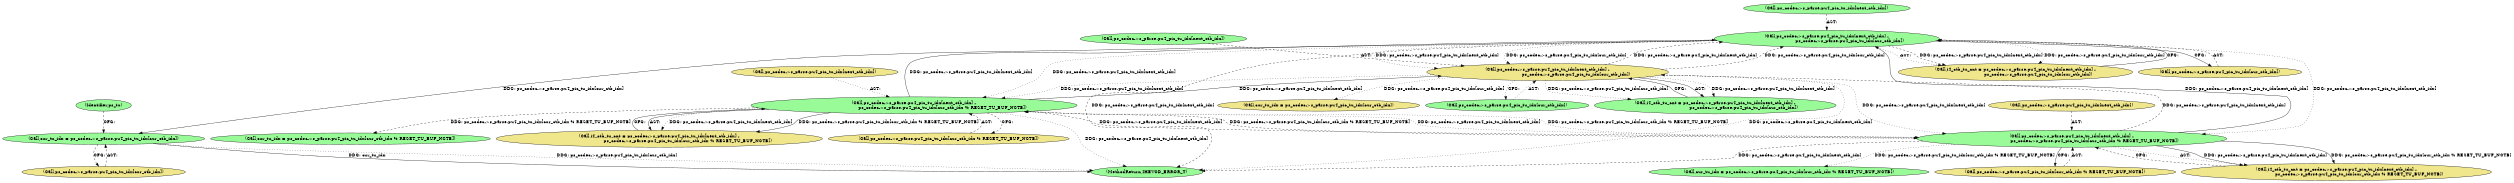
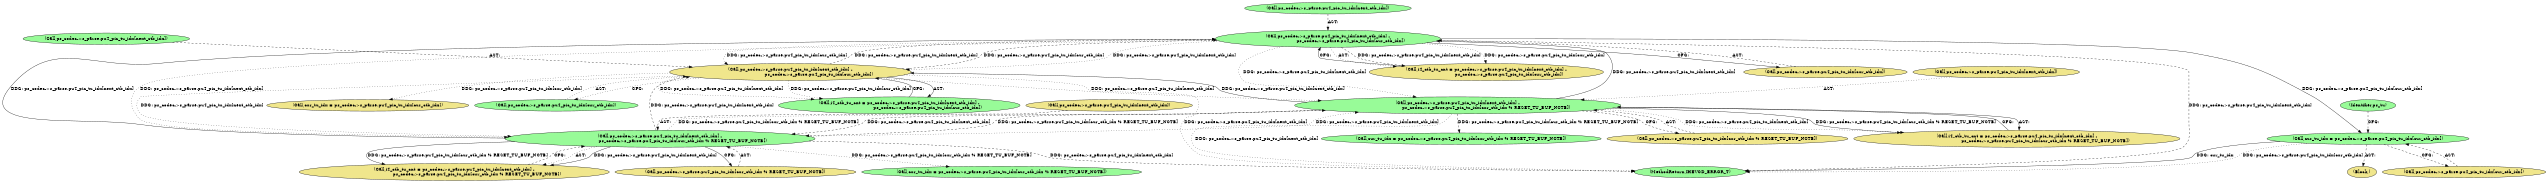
  digraph {
    node [fillcolor=palegreen style=filled]
    edge [style=dotted]
    n1 [label="(Call,cur_tu_idx = ps_codec->s_parse.pu4_pic_tu_idx[cur_ctb_idx])"]
    n2 [label="(MethodReturn,IHEVCD_ERROR_T)"]
+   n3 [fillcolor=khaki label="(Block,)"]
    n4 [fillcolor=khaki label="(Call,ps_codec->s_parse.pu4_pic_tu_idx[cur_ctb_idx])"]
    n5 [label="(Call,ps_codec->s_parse.pu4_pic_tu_idx[next_ctb_idx] -\n                                ps_codec->s_parse.pu4_pic_tu_idx[cur_ctb_idx])"]
    n6 [fillcolor=khaki label="(Call,ps_codec->s_parse.pu4_pic_tu_idx[next_ctb_idx] -\n                                        ps_codec->s_parse.pu4_pic_tu_idx[cur_ctb_idx])"]
    n7 [label="(Call,ps_codec->s_parse.pu4_pic_tu_idx[next_ctb_idx] -\n                                        ps_codec->s_parse.pu4_pic_tu_idx[cur_ctb_idx % RESET_TU_BUF_NCTB])"]
    n8 [label="(Call,ps_codec->s_parse.pu4_pic_tu_idx[next_ctb_idx] -\n                                ps_codec->s_parse.pu4_pic_tu_idx[cur_ctb_idx % RESET_TU_BUF_NCTB])"]
    n9 [fillcolor=khaki label="(Call,i4_ctb_tu_cnt = ps_codec->s_parse.pu4_pic_tu_idx[next_ctb_idx] -\n                                ps_codec->s_parse.pu4_pic_tu_idx[cur_ctb_idx])"]
    n10 [fillcolor=khaki label="(Call,ps_codec->s_parse.pu4_pic_tu_idx[cur_ctb_idx])"]
    n11 [fillcolor=khaki label="(Call,cur_tu_idx = ps_codec->s_parse.pu4_pic_tu_idx[cur_ctb_idx])"]
    n12 [label="(Call,ps_codec->s_parse.pu4_pic_tu_idx[cur_ctb_idx])"]
    n13 [label="(Call,i4_ctb_tu_cnt = ps_codec->s_parse.pu4_pic_tu_idx[next_ctb_idx] -\n                                        ps_codec->s_parse.pu4_pic_tu_idx[cur_ctb_idx])"]
    n14 [label="(Call,cur_tu_idx = ps_codec->s_parse.pu4_pic_tu_idx[cur_ctb_idx % RESET_TU_BUF_NCTB])"]
    n15 [fillcolor=khaki label="(Call,i4_ctb_tu_cnt = ps_codec->s_parse.pu4_pic_tu_idx[next_ctb_idx] -\n                                        ps_codec->s_parse.pu4_pic_tu_idx[cur_ctb_idx % RESET_TU_BUF_NCTB])"]
    n16 [fillcolor=khaki label="(Call,ps_codec->s_parse.pu4_pic_tu_idx[cur_ctb_idx % RESET_TU_BUF_NCTB])"]
    n17 [fillcolor=khaki label="(Call,i4_ctb_tu_cnt = ps_codec->s_parse.pu4_pic_tu_idx[next_ctb_idx] -\n                                ps_codec->s_parse.pu4_pic_tu_idx[cur_ctb_idx % RESET_TU_BUF_NCTB])"]
    n18 [fillcolor=khaki label="(Call,ps_codec->s_parse.pu4_pic_tu_idx[cur_ctb_idx % RESET_TU_BUF_NCTB])"]
    n19 [label="(Call,cur_tu_idx = ps_codec->s_parse.pu4_pic_tu_idx[cur_ctb_idx % RESET_TU_BUF_NCTB])"]
    n20 [label="(Call,ps_codec->s_parse.pu4_pic_tu_idx[next_ctb_idx])"]
    n21 [fillcolor=khaki label="(Call,ps_codec->s_parse.pu4_pic_tu_idx[next_ctb_idx])"]
    n22 [fillcolor=khaki label="(Call,ps_codec->s_parse.pu4_pic_tu_idx[next_ctb_idx])"]
    n23 [label="(Call,ps_codec->s_parse.pu4_pic_tu_idx[next_ctb_idx])"]
    n24 [label="(Identifier,ps_tu)"]
    n1 -> n2 [label="DDG: ps_codec->s_parse.pu4_pic_tu_idx[cur_ctb_idx]"]
    n1 -> n2 [label="DDG: cur_tu_idx" style=solid]
+   n1 -> n3 [label="AST: " style=dashed]
    n1 -> n4 [label="CFG: " style=dashed]
    n4 -> n1 [label="AST: " style=dashed]
    n5 -> n1 [label="DDG: ps_codec->s_parse.pu4_pic_tu_idx[cur_ctb_idx]" style=solid]
    n5 -> n2 [label="DDG: ps_codec->s_parse.pu4_pic_tu_idx[next_ctb_idx]" style=dashed]
    n5 -> n6 [label="DDG: ps_codec->s_parse.pu4_pic_tu_idx[next_ctb_idx]"]
    n5 -> n6 [label="DDG: ps_codec->s_parse.pu4_pic_tu_idx[cur_ctb_idx]"]
    n5 -> n7 [label="DDG: ps_codec->s_parse.pu4_pic_tu_idx[next_ctb_idx]"]
    n5 -> n8 [label="DDG: ps_codec->s_parse.pu4_pic_tu_idx[next_ctb_idx]"]
    n5 -> n9 [label="AST: "]
    n5 -> n9 [label="DDG: ps_codec->s_parse.pu4_pic_tu_idx[next_ctb_idx]" style=dashed]
    n5 -> n9 [label="DDG: ps_codec->s_parse.pu4_pic_tu_idx[cur_ctb_idx]"]
    n5 -> n10 [label="CFG: " style=solid]
    n6 -> n2 [label="DDG: ps_codec->s_parse.pu4_pic_tu_idx[next_ctb_idx]"]
    n6 -> n5 [label="DDG: ps_codec->s_parse.pu4_pic_tu_idx[next_ctb_idx]" style=dashed]
    n6 -> n5 [label="DDG: ps_codec->s_parse.pu4_pic_tu_idx[cur_ctb_idx]" style=dashed]
    n6 -> n7 [label="DDG: ps_codec->s_parse.pu4_pic_tu_idx[next_ctb_idx]"]
    n6 -> n8 [label="DDG: ps_codec->s_parse.pu4_pic_tu_idx[next_ctb_idx]"]
    n6 -> n11 [label="DDG: ps_codec->s_parse.pu4_pic_tu_idx[cur_ctb_idx]"]
    n6 -> n12 [label="CFG: "]
    n6 -> n13 [label="AST: " style=solid]
    n6 -> n13 [label="DDG: ps_codec->s_parse.pu4_pic_tu_idx[next_ctb_idx]"]
    n6 -> n13 [label="DDG: ps_codec->s_parse.pu4_pic_tu_idx[cur_ctb_idx]"]
    n7 -> n2 [label="DDG: ps_codec->s_parse.pu4_pic_tu_idx[next_ctb_idx]"]
    n7 -> n5 [label="DDG: ps_codec->s_parse.pu4_pic_tu_idx[next_ctb_idx]" style=solid]
    n7 -> n6 [label="DDG: ps_codec->s_parse.pu4_pic_tu_idx[next_ctb_idx]" style=solid]
    n7 -> n8 [label="DDG: ps_codec->s_parse.pu4_pic_tu_idx[next_ctb_idx]" style=dashed]
    n7 -> n8 [label="DDG: ps_codec->s_parse.pu4_pic_tu_idx[cur_ctb_idx % RESET_TU_BUF_NCTB]" style=dashed]
    n7 -> n14 [label="DDG: ps_codec->s_parse.pu4_pic_tu_idx[cur_ctb_idx % RESET_TU_BUF_NCTB]" style=dashed]
    n7 -> n15 [label="AST: " style=solid]
    n7 -> n15 [label="DDG: ps_codec->s_parse.pu4_pic_tu_idx[next_ctb_idx]"]
    n7 -> n15 [label="DDG: ps_codec->s_parse.pu4_pic_tu_idx[cur_ctb_idx % RESET_TU_BUF_NCTB]" style=solid]
    n7 -> n16 [label="CFG: " style=dashed]
    n8 -> n2 [label="DDG: ps_codec->s_parse.pu4_pic_tu_idx[next_ctb_idx]" style=dashed]
    n8 -> n5 [label="DDG: ps_codec->s_parse.pu4_pic_tu_idx[next_ctb_idx]" style=solid]
    n8 -> n6 [label="DDG: ps_codec->s_parse.pu4_pic_tu_idx[next_ctb_idx]" style=dashed]
    n8 -> n7 [label="DDG: ps_codec->s_parse.pu4_pic_tu_idx[next_ctb_idx]"]
    n8 -> n7 [label="DDG: ps_codec->s_parse.pu4_pic_tu_idx[cur_ctb_idx % RESET_TU_BUF_NCTB]"]
    n8 -> n17 [label="AST: "]
    n8 -> n17 [label="DDG: ps_codec->s_parse.pu4_pic_tu_idx[next_ctb_idx]" style=solid]
    n8 -> n17 [label="DDG: ps_codec->s_parse.pu4_pic_tu_idx[cur_ctb_idx % RESET_TU_BUF_NCTB]" style=solid]
    n8 -> n18 [label="CFG: " style=solid]
    n8 -> n19 [label="DDG: ps_codec->s_parse.pu4_pic_tu_idx[cur_ctb_idx % RESET_TU_BUF_NCTB]"]
    n9 -> n5 [label="CFG: " style=solid]
    n10 -> n5 [label="AST: " style=dashed]
    n12 -> n6 [label="AST: "]
    n13 -> n6 [label="CFG: " style=solid]
    n15 -> n7 [label="CFG: " style=solid]
    n16 -> n7 [label="AST: " style=dashed]
    n17 -> n8 [label="CFG: " style=dashed]
    n18 -> n8 [label="AST: " style=dashed]
    n20 -> n6 [label="AST: " style=dashed]
    n21 -> n7 [label="AST: "]
    n22 -> n8 [label="AST: " style=dashed]
    n23 -> n5 [label="AST: " style=dashed]
    n24 -> n1 [label="CFG: " style=dashed]
  }
